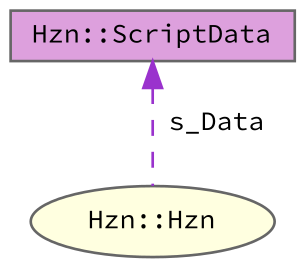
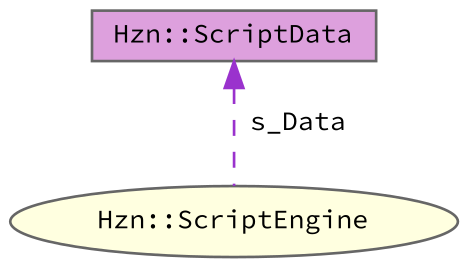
  digraph {
    fontname="Source Code Pro"
    node [color=gray40 fontname="Source Code Pro" fontsize=10 style=filled]
-   n1 [fillcolor=lightyellow fontcolor=black height=0.2 label="Hzn::Hzn" shape=ellipse width=0.4]
+   n1 [fillcolor=lightyellow fontcolor=black height=0.2 label="Hzn::ScriptEngine" shape=ellipse width=0.4]
    n2 [fillcolor=plum height=0.2 label="Hzn::ScriptData" shape=box width=0.4]
    n2 -> n1 [color=darkorchid3 dir=back fontname="Source Code Pro" fontsize=10 label=" s_Data" labelfontname=Helvetica labelfontsize=10 style=dashed]
  }
